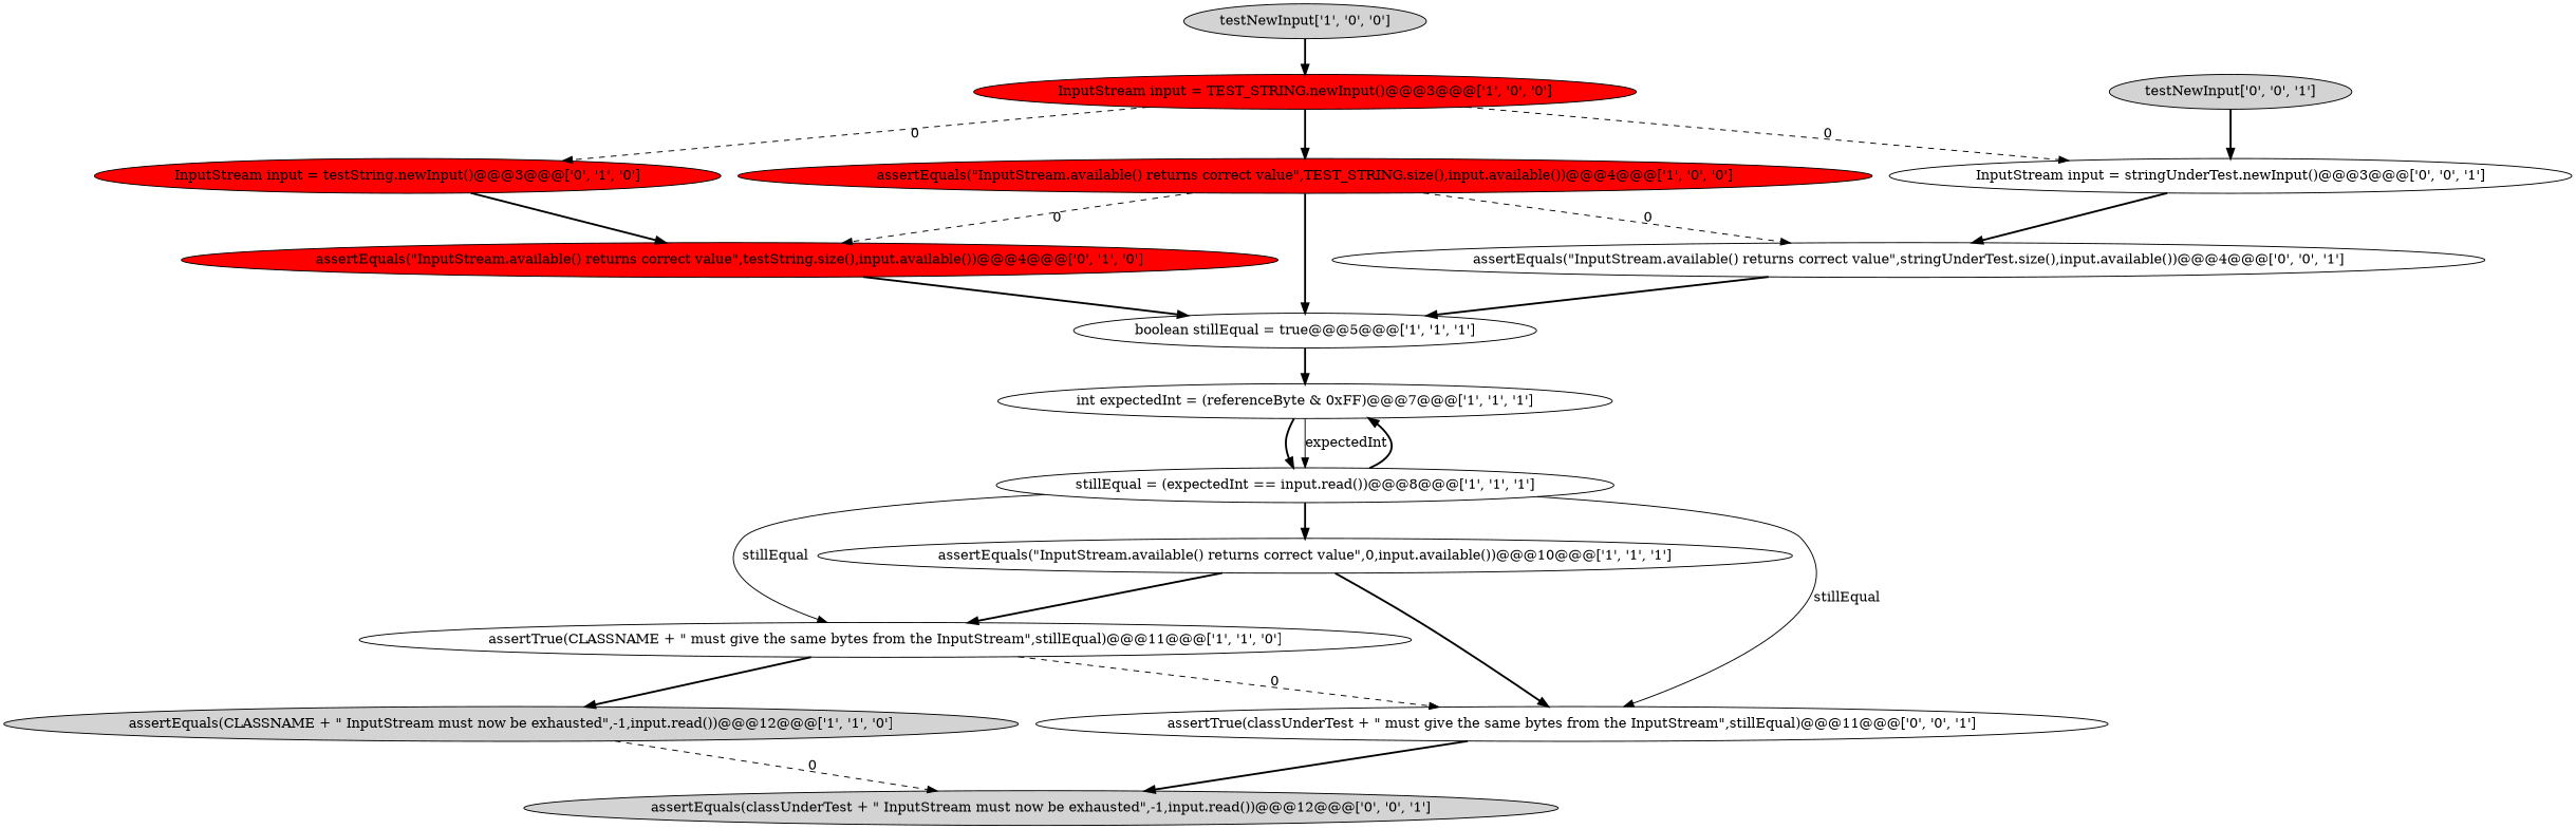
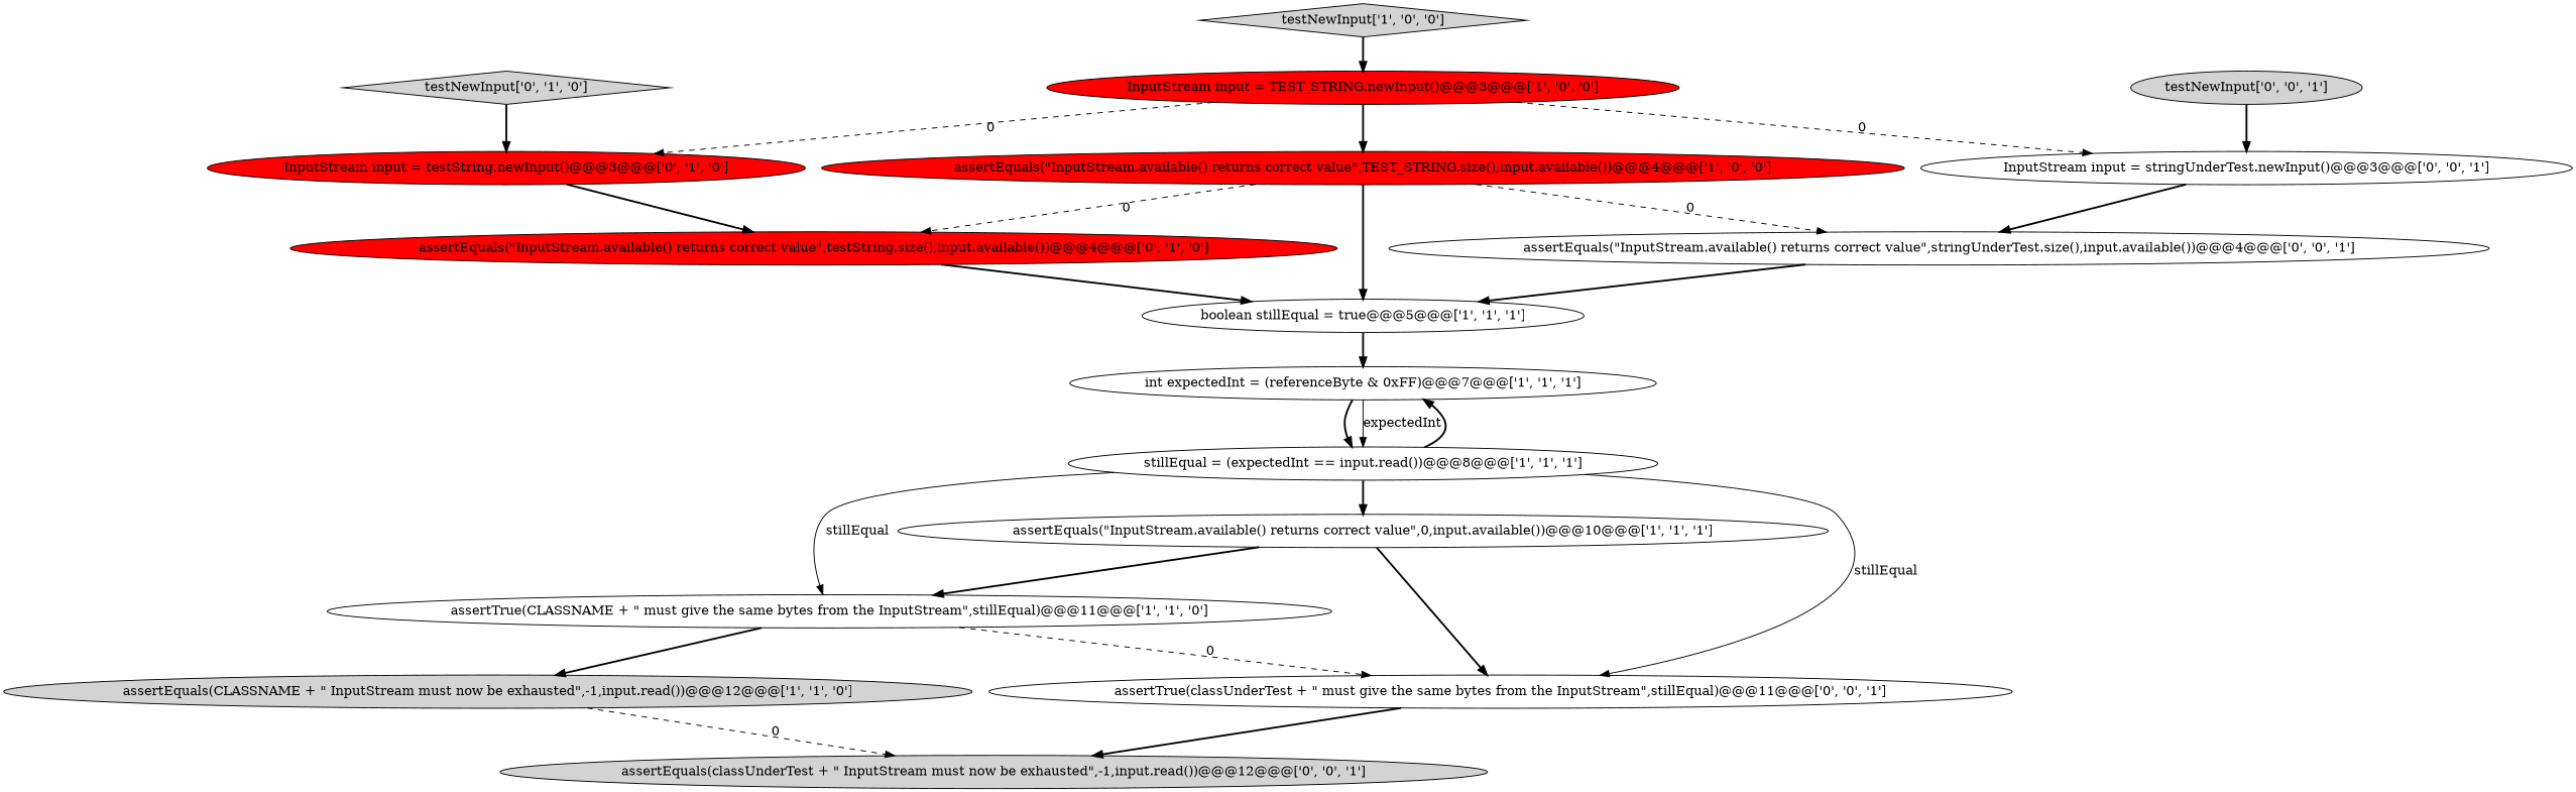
  digraph {
    node [fillcolor=white shape=ellipse style=filled]
    edge [style=bold]
    n1 [label="boolean stillEqual = true@@@5@@@['1', '1', '1']"]
    n2 [label="int expectedInt = (referenceByte & 0xFF)@@@7@@@['1', '1', '1']"]
    n3 [label="stillEqual = (expectedInt == input.read())@@@8@@@['1', '1', '1']"]
    n4 [fillcolor=lightgray label="assertEquals(CLASSNAME + \" InputStream must now be exhausted\",-1,input.read())@@@12@@@['1', '1', '0']"]
    n5 [fillcolor=lightgray label="assertEquals(classUnderTest + \" InputStream must now be exhausted\",-1,input.read())@@@12@@@['0', '0', '1']"]
    n6 [fillcolor=red label="InputStream input = TEST_STRING.newInput()@@@3@@@['1', '0', '0']"]
    n7 [label="InputStream input = stringUnderTest.newInput()@@@3@@@['0', '0', '1']"]
    n8 [fillcolor=red label="InputStream input = testString.newInput()@@@3@@@['0', '1', '0']"]
    n9 [fillcolor=red label="assertEquals(\"InputStream.available() returns correct value\",TEST_STRING.size(),input.available())@@@4@@@['1', '0', '0']"]
    n10 [label="assertEquals(\"InputStream.available() returns correct value\",stringUnderTest.size(),input.available())@@@4@@@['0', '0', '1']"]
    n11 [fillcolor=red label="assertEquals(\"InputStream.available() returns correct value\",testString.size(),input.available())@@@4@@@['0', '1', '0']"]
-   n12 [fillcolor=lightgray label="testNewInput['1', '0', '0']"]
+   n12 [fillcolor=lightgray label="testNewInput['1', '0', '0']" shape=diamond]
    n13 [label="assertTrue(CLASSNAME + \" must give the same bytes from the InputStream\",stillEqual)@@@11@@@['1', '1', '0']"]
    n14 [label="assertTrue(classUnderTest + \" must give the same bytes from the InputStream\",stillEqual)@@@11@@@['0', '0', '1']"]
    n15 [label="assertEquals(\"InputStream.available() returns correct value\",0,input.available())@@@10@@@['1', '1', '1']"]
+   n16 [fillcolor=lightgray label="testNewInput['0', '1', '0']" shape=diamond]
    n17 [fillcolor=lightgray label="testNewInput['0', '0', '1']"]
    n1 -> n2
    n2 -> n3
    n2 -> n3 [label=expectedInt style=solid]
    n3 -> n2
    n3 -> n13 [label=stillEqual style=solid]
    n3 -> n14 [label=stillEqual style=solid]
    n3 -> n15
    n4 -> n5 [label=0 style=dashed]
    n6 -> n7 [label=0 style=dashed]
    n6 -> n8 [label=0 style=dashed]
    n6 -> n9
    n7 -> n10
    n8 -> n11
    n9 -> n1
    n9 -> n10 [label=0 style=dashed]
    n9 -> n11 [label=0 style=dashed]
    n10 -> n1
    n11 -> n1
    n12 -> n6
    n13 -> n4
    n13 -> n14 [label=0 style=dashed]
    n14 -> n5
    n15 -> n13
    n15 -> n14
+   n16 -> n8
    n17 -> n7
  }
